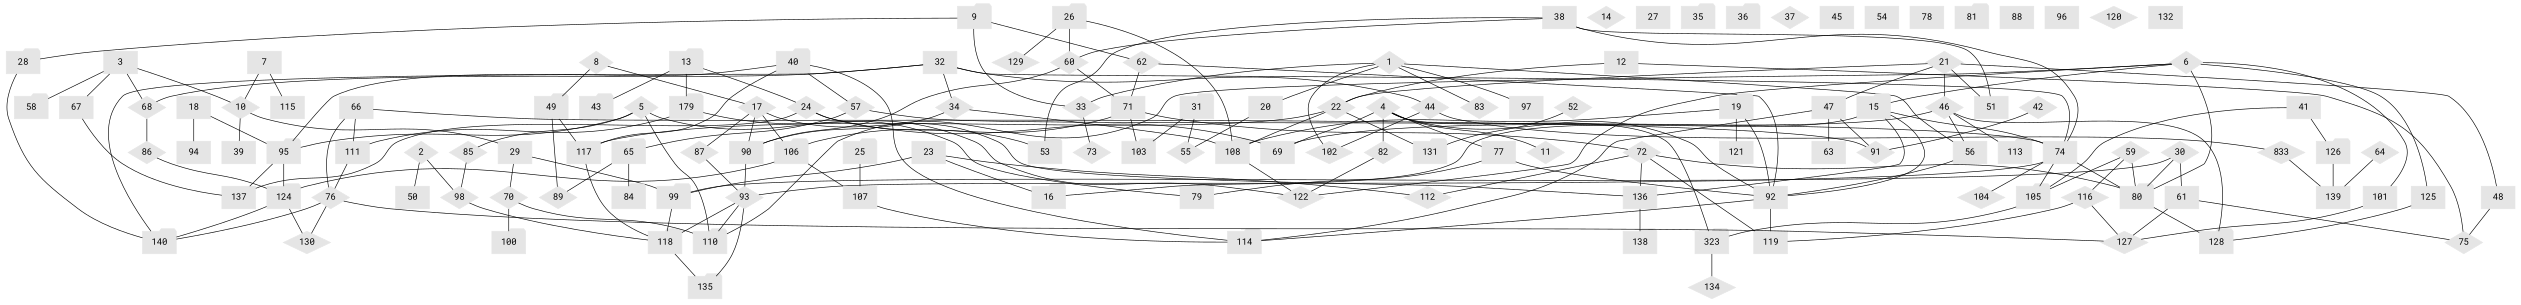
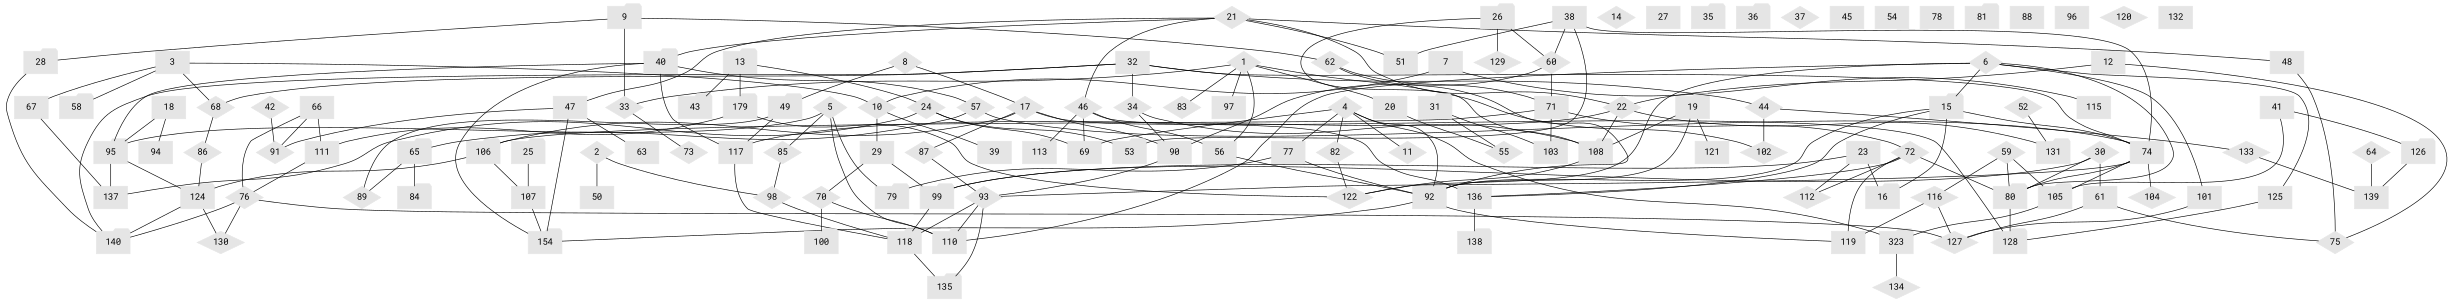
  graph {
    fontname="Roboto Mono"
    node [color=gray90 fontname="Roboto Mono" shape=diamond style=filled]
    edge [fontname="Roboto Mono"]
    20 [shape=box]
    1
    33
    56 [shape=box]
    83
    97 [shape=box]
    102
    55
    73
    92 [shape=box]
    50 [shape=box]
    2
    98
    118 [shape=folder]
    3 [shape=box]
    10
    58 [shape=folder]
    67 [shape=box]
    68
    29 [shape=box]
    39 [shape=box]
    137 [shape=box]
    86
    4
    11
    69 [shape=box]
    77 [shape=box]
    82
    n29 [label=323 shape=folder]
    79 [shape=folder]
    122
-   114 [shape=folder]
+   114 [shape=folder label=154]
    119 [shape=box]
    134
    5
    85
    95 [shape=folder]
    110 [shape=folder]
    124 [shape=folder]
    116
    127
    6
    15 [shape=folder]
    80 [shape=folder]
    101 [shape=box]
    125 [shape=box]
    16 [shape=folder]
    74 [shape=box]
    136 [shape=box]
    128 [shape=folder]
    7 [shape=box]
    115 [shape=box]
    8
    17
    49 [shape=folder]
    87
    90 [shape=box]
    106 [shape=folder]
    117 [shape=box]
    89
    9 [shape=folder]
    28 [shape=folder]
    62
    140 [shape=folder]
    71 [shape=box]
    99 [shape=folder]
    70
    12 [shape=box]
    22
    75
    108 [shape=folder]
    131 [shape=folder]
    13 [shape=folder]
    24
    43 [shape=folder]
    n76 [label=179 shape=folder]
    53 [shape=folder]
    111 [shape=box]
    14
    105 [shape=folder]
    93
    104
    138 [shape=folder]
    107 [shape=box]
    18 [shape=box]
    94 [shape=box]
    19 [shape=folder]
    121 [shape=box]
    21
    40 [shape=folder]
    46
    47 [shape=box]
    48 [shape=box]
    51 [shape=box]
    57
    113 [shape=folder]
    91
    63 [shape=box]
    23 [shape=box]
    112
    103 [shape=folder]
    72
    25 [shape=folder]
    26 [shape=folder]
    60
    129
    27 [shape=box]
    100 [shape=folder]
    76
    130
    30
    61 [shape=box]
    31 [shape=folder]
    32 [shape=box]
    34
    44
-   133 [label=833]
+   133
    35 [shape=folder]
    36 [shape=folder]
    37
    38 [shape=box]
    65 [shape=folder]
    41 [shape=box]
    126 [shape=folder]
    139 [shape=box]
    42
    45 [shape=box]
    52
    54 [shape=box]
    84 [shape=folder]
    59
    64
    66 [shape=box]
    135 [shape=folder]
    78 [shape=box]
    81 [shape=folder]
    88 [shape=box]
    96 [shape=box]
    120
    132 [shape=box]
    20 -- 55
    1 -- 20
    1 -- 33
    1 -- 56
    1 -- 83
    1 -- 97
    1 -- 102
    33 -- 73
    56 -- 92
    92 -- 114
    92 -- 119
    2 -- 50
    2 -- 98
    98 -- 118
    118 -- 135
    3 -- 10
    3 -- 58
    3 -- 67
    3 -- 68
    10 -- 29
    10 -- 39
    67 -- 137
    68 -- 86
    29 -- 99
    29 -- 70
    86 -- 124
    4 -- 92
    4 -- 11
    4 -- 69
    4 -- 77
    4 -- 82
    4 -- n29
    77 -- 92
    77 -- 79
    82 -- 122
    n29 -- 134
    5 -- 79
    5 -- 85
    5 -- 95
    5 -- 110
    85 -- 98
    95 -- 137
    95 -- 124
    124 -- 140
    124 -- 130
    116 -- 119
    116 -- 127
    6 -- 122
    6 -- 110
    6 -- 15
    6 -- 80
    6 -- 101
    6 -- 125
    15 -- 92
    15 -- 16
    15 -- 74
    15 -- 136
    80 -- 128
    101 -- 127
    125 -- 128
    74 -- 80
    74 -- 105
    74 -- 93
    74 -- 104
    136 -- 138
    7 -- 10
    7 -- 115
    8 -- 17
    8 -- 49
    17 -- 136
    17 -- 87
    17 -- 90
    17 -- 106
    49 -- 117
    49 -- 89
    87 -- 93
    90 -- 93
    106 -- 124
    106 -- 107
    117 -- 118
    9 -- 33
    9 -- 28
    9 -- 62
    28 -- 140
    62 -- 92
    62 -- 71
    71 -- 106
    71 -- 103
    71 -- 72
    99 -- 118
    70 -- 110
    70 -- 100
    12 -- 22
    12 -- 75
    22 -- 117
    22 -- 108
    22 -- 131
    108 -- 122
    13 -- 24
    13 -- 43
    13 -- n76
    24 -- 137
    24 -- 69
    24 -- 53
    n76 -- 122
    n76 -- 111
    111 -- 76
    105 -- n29
    93 -- 118
    93 -- 110
    93 -- 135
    107 -- 114
    18 -- 95
    18 -- 94
    19 -- 92
    19 -- 108
    19 -- 121
    21 -- 22
+   21 -- 40
    21 -- 46
    21 -- 47
    21 -- 48
    21 -- 51
    40 -- 114
    40 -- 95
    40 -- 117
    40 -- 57
    46 -- 56
    46 -- 69
    46 -- 128
    46 -- 113
    47 -- 114
    47 -- 91
    47 -- 63
    48 -- 75
    57 -- 74
    57 -- 65
    23 -- 16
    23 -- 99
    23 -- 112
    72 -- 119
    72 -- 80
    72 -- 136
    72 -- 112
    25 -- 107
    26 -- 108
    26 -- 60
    26 -- 129
    60 -- 90
    60 -- 71
    76 -- 127
    76 -- 140
    76 -- 130
    30 -- 80
    30 -- 99
    30 -- 61
    61 -- 127
    61 -- 75
    31 -- 55
    31 -- 103
    32 -- 68
    32 -- 74
    32 -- 140
    32 -- 34
    32 -- 44
    34 -- 90
    34 -- 108
    44 -- 102
    44 -- 133
    133 -- 139
    38 -- 74
    38 -- 53
    38 -- 51
    38 -- 60
    65 -- 89
    65 -- 84
    41 -- 105
    41 -- 126
    126 -- 139
    42 -- 91
    52 -- 131
    59 -- 116
    59 -- 80
    59 -- 105
    64 -- 139
    66 -- 111
    66 -- 91
    66 -- 76
  }
